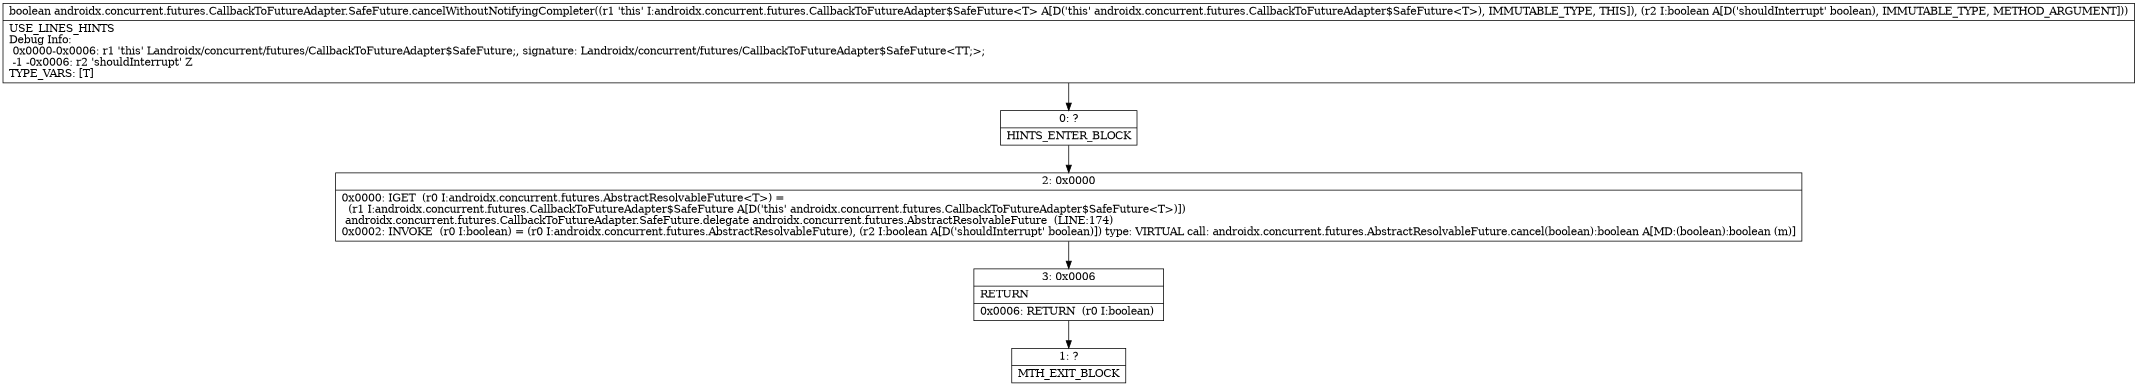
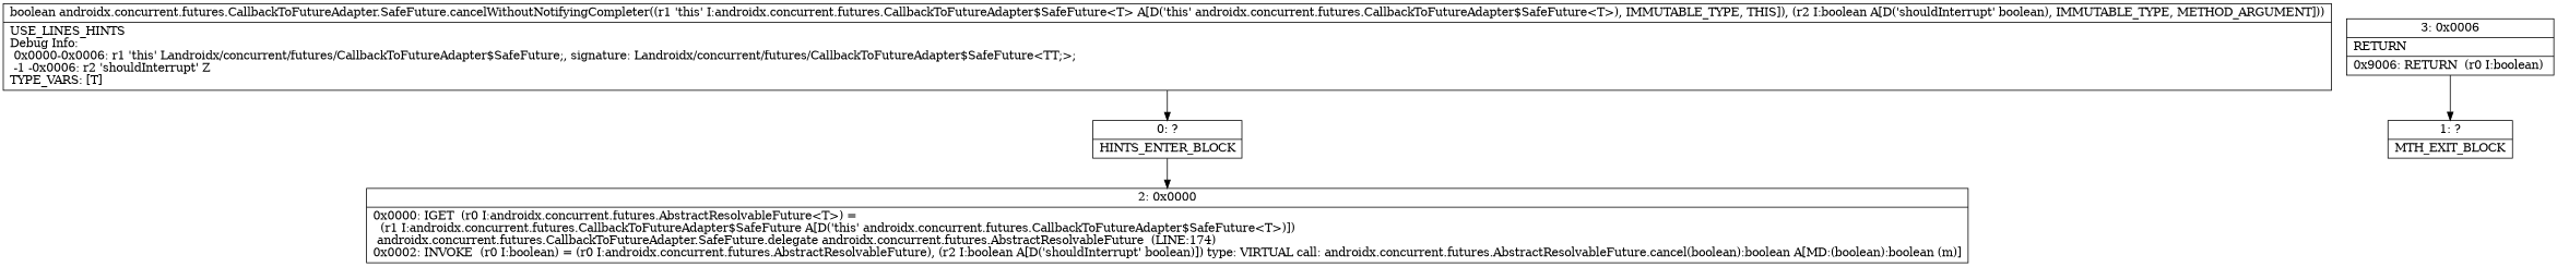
  digraph {
    node [shape=record]
    n1 [label="{0\:\ ?|HINTS_ENTER_BLOCK\l}"]
    n2 [label="{2\:\ 0x0000|0x0000: IGET  (r0 I:androidx.concurrent.futures.AbstractResolvableFuture\<T\>) = \l  (r1 I:androidx.concurrent.futures.CallbackToFutureAdapter$SafeFuture A[D('this' androidx.concurrent.futures.CallbackToFutureAdapter$SafeFuture\<T\>)])\l androidx.concurrent.futures.CallbackToFutureAdapter.SafeFuture.delegate androidx.concurrent.futures.AbstractResolvableFuture  (LINE:174)\l0x0002: INVOKE  (r0 I:boolean) = (r0 I:androidx.concurrent.futures.AbstractResolvableFuture), (r2 I:boolean A[D('shouldInterrupt' boolean)]) type: VIRTUAL call: androidx.concurrent.futures.AbstractResolvableFuture.cancel(boolean):boolean A[MD:(boolean):boolean (m)]\l}"]
-   n3 [label="{3\:\ 0x0006|RETURN\l|0x0006: RETURN  (r0 I:boolean) \l}"]
+   n3 [label="{3\:\ 0x0006|RETURN\l|0x9006: RETURN  (r0 I:boolean) \l}"]
    n4 [label="{1\:\ ?|MTH_EXIT_BLOCK\l}"]
    n5 [label="{boolean androidx.concurrent.futures.CallbackToFutureAdapter.SafeFuture.cancelWithoutNotifyingCompleter((r1 'this' I:androidx.concurrent.futures.CallbackToFutureAdapter$SafeFuture\<T\> A[D('this' androidx.concurrent.futures.CallbackToFutureAdapter$SafeFuture\<T\>), IMMUTABLE_TYPE, THIS]), (r2 I:boolean A[D('shouldInterrupt' boolean), IMMUTABLE_TYPE, METHOD_ARGUMENT]))  | USE_LINES_HINTS\lDebug Info:\l  0x0000\-0x0006: r1 'this' Landroidx\/concurrent\/futures\/CallbackToFutureAdapter$SafeFuture;, signature: Landroidx\/concurrent\/futures\/CallbackToFutureAdapter$SafeFuture\<TT;\>;\l  \-1 \-0x0006: r2 'shouldInterrupt' Z\lTYPE_VARS: [T]\l}"]
    n1 -> n2
-   n2 -> n3
    n3 -> n4
    n5 -> n1
  }
